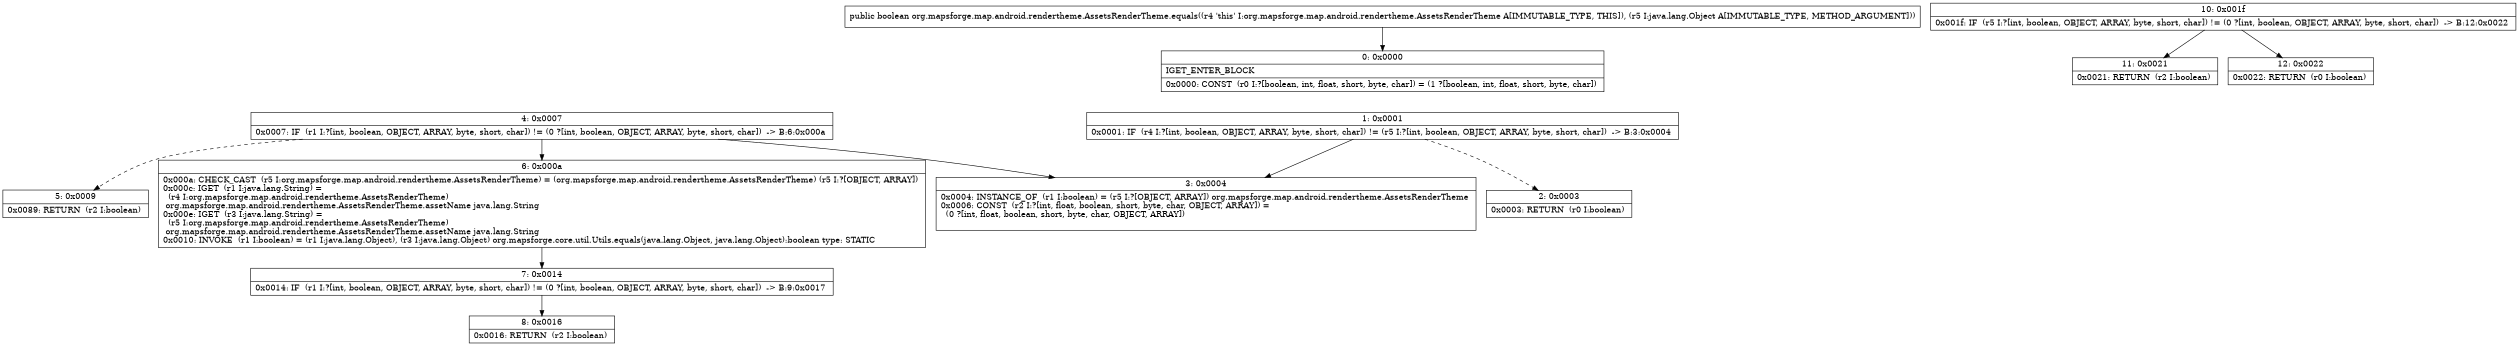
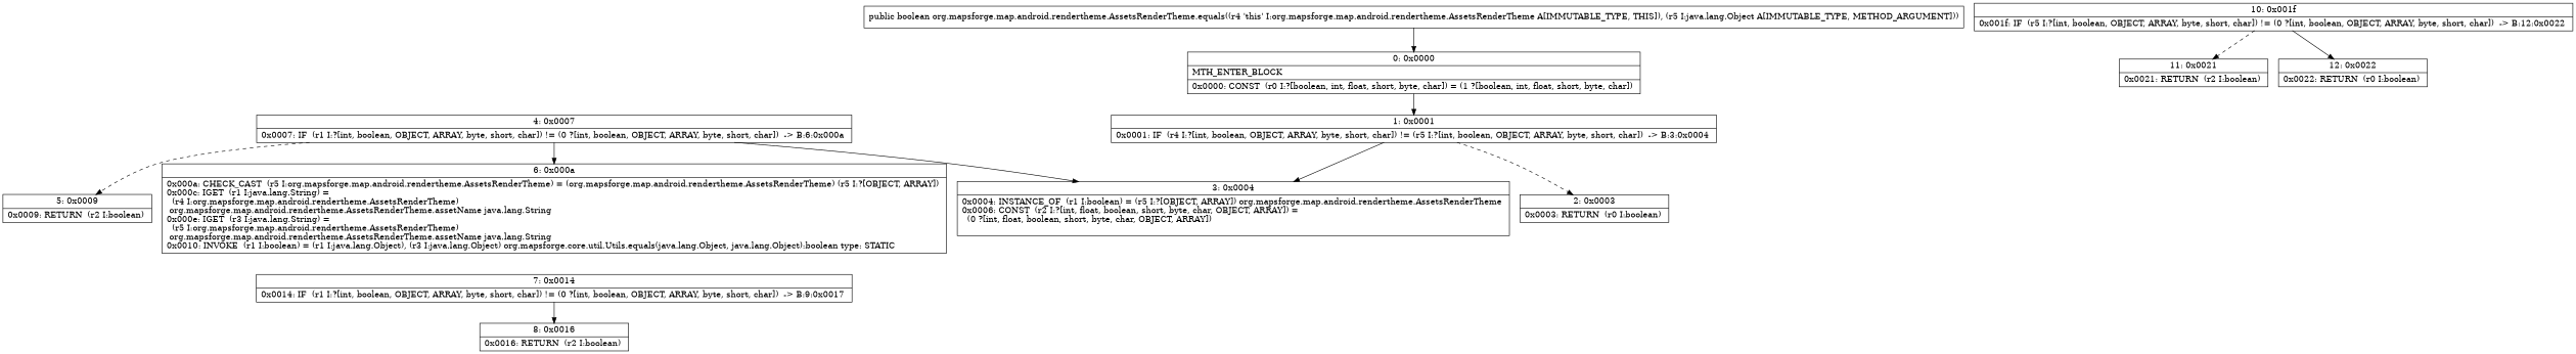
  digraph {
    node [shape=record]
-   n1 [label="{0\:\ 0x0000|IGET_ENTER_BLOCK\l|0x0000: CONST  (r0 I:?[boolean, int, float, short, byte, char]) = (1 ?[boolean, int, float, short, byte, char]) \l}"]
+   n1 [label="{0\:\ 0x0000|MTH_ENTER_BLOCK\l|0x0000: CONST  (r0 I:?[boolean, int, float, short, byte, char]) = (1 ?[boolean, int, float, short, byte, char]) \l}"]
    n2 [label="{1\:\ 0x0001|0x0001: IF  (r4 I:?[int, boolean, OBJECT, ARRAY, byte, short, char]) != (r5 I:?[int, boolean, OBJECT, ARRAY, byte, short, char])  \-\> B:3:0x0004 \l}"]
    n3 [label="{2\:\ 0x0003|0x0003: RETURN  (r0 I:boolean) \l}"]
    n4 [label="{3\:\ 0x0004|0x0004: INSTANCE_OF  (r1 I:boolean) = (r5 I:?[OBJECT, ARRAY]) org.mapsforge.map.android.rendertheme.AssetsRenderTheme \l0x0006: CONST  (r2 I:?[int, float, boolean, short, byte, char, OBJECT, ARRAY]) = \l  (0 ?[int, float, boolean, short, byte, char, OBJECT, ARRAY])\l \l}"]
    n5 [label="{4\:\ 0x0007|0x0007: IF  (r1 I:?[int, boolean, OBJECT, ARRAY, byte, short, char]) != (0 ?[int, boolean, OBJECT, ARRAY, byte, short, char])  \-\> B:6:0x000a \l}"]
-   n6 [label="{5\:\ 0x0009|0x0089: RETURN  (r2 I:boolean) \l}"]
+   n6 [label="{5\:\ 0x0009|0x0009: RETURN  (r2 I:boolean) \l}"]
    n7 [label="{6\:\ 0x000a|0x000a: CHECK_CAST  (r5 I:org.mapsforge.map.android.rendertheme.AssetsRenderTheme) = (org.mapsforge.map.android.rendertheme.AssetsRenderTheme) (r5 I:?[OBJECT, ARRAY]) \l0x000c: IGET  (r1 I:java.lang.String) = \l  (r4 I:org.mapsforge.map.android.rendertheme.AssetsRenderTheme)\l org.mapsforge.map.android.rendertheme.AssetsRenderTheme.assetName java.lang.String \l0x000e: IGET  (r3 I:java.lang.String) = \l  (r5 I:org.mapsforge.map.android.rendertheme.AssetsRenderTheme)\l org.mapsforge.map.android.rendertheme.AssetsRenderTheme.assetName java.lang.String \l0x0010: INVOKE  (r1 I:boolean) = (r1 I:java.lang.Object), (r3 I:java.lang.Object) org.mapsforge.core.util.Utils.equals(java.lang.Object, java.lang.Object):boolean type: STATIC \l}"]
    n8 [label="{7\:\ 0x0014|0x0014: IF  (r1 I:?[int, boolean, OBJECT, ARRAY, byte, short, char]) != (0 ?[int, boolean, OBJECT, ARRAY, byte, short, char])  \-\> B:9:0x0017 \l}"]
    n9 [label="{8\:\ 0x0016|0x0016: RETURN  (r2 I:boolean) \l}"]
    n10 [label="{10\:\ 0x001f|0x001f: IF  (r5 I:?[int, boolean, OBJECT, ARRAY, byte, short, char]) != (0 ?[int, boolean, OBJECT, ARRAY, byte, short, char])  \-\> B:12:0x0022 \l}"]
    n11 [label="{11\:\ 0x0021|0x0021: RETURN  (r2 I:boolean) \l}"]
    n12 [label="{12\:\ 0x0022|0x0022: RETURN  (r0 I:boolean) \l}"]
    n13 [label="{public boolean org.mapsforge.map.android.rendertheme.AssetsRenderTheme.equals((r4 'this' I:org.mapsforge.map.android.rendertheme.AssetsRenderTheme A[IMMUTABLE_TYPE, THIS]), (r5 I:java.lang.Object A[IMMUTABLE_TYPE, METHOD_ARGUMENT])) }"]
+   n1 -> n2
    n2 -> n3 [style=dashed]
    n2 -> n4
    n5 -> n4
    n5 -> n6 [style=dashed]
    n5 -> n7
-   n7 -> n8
    n8 -> n9 [style=solid]
-   n10 -> n11 [style=solid]
+   n10 -> n11 [style=dashed]
    n10 -> n12
    n13 -> n1
  }
